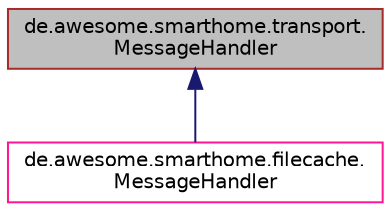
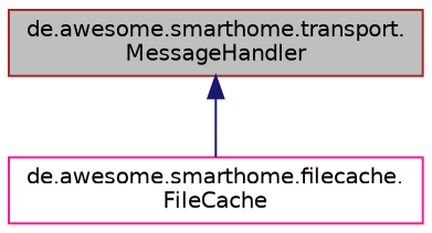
  digraph {
    node [fontname=Helvetica fontsize=10 shape=record style=filled]
    n1 [color=brown fillcolor=grey75 fontcolor=black height=0.2 label="de.awesome.smarthome.transport.\lMessageHandler" width=0.4]
-   n2 [color=deeppink fillcolor=white height=0.2 label="de.awesome.smarthome.filecache.\lMessageHandler" width=0.4]
+   n2 [color=deeppink fillcolor=white height=0.2 label="de.awesome.smarthome.filecache.\lFileCache" width=0.4]
    n1 -> n2 [color=midnightblue dir=back fontname=Helvetica fontsize=10 labelfontname=Helvetica labelfontsize=10 style=solid]
  }
